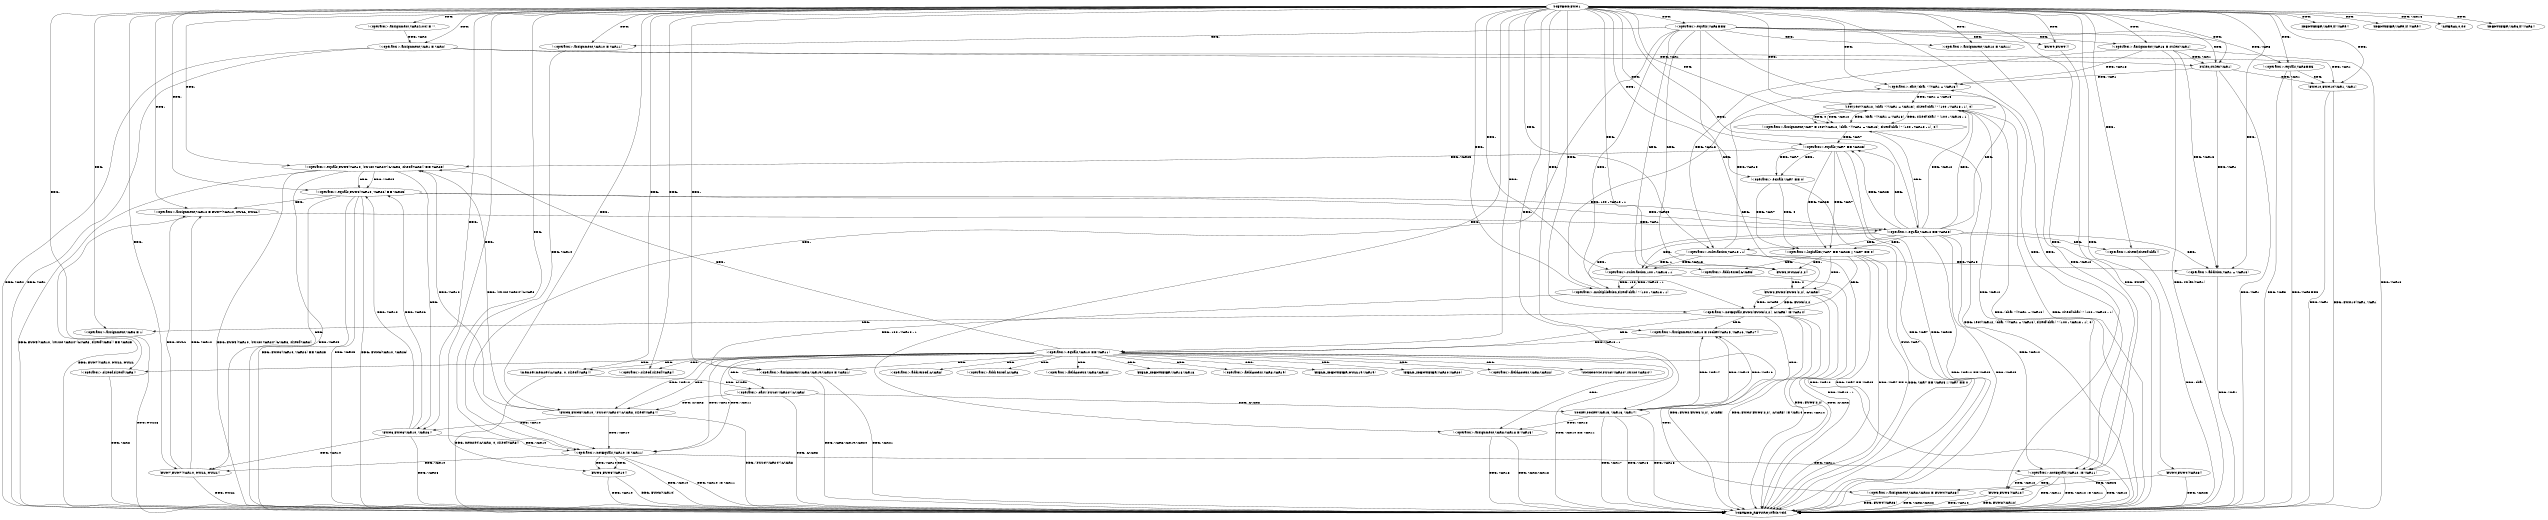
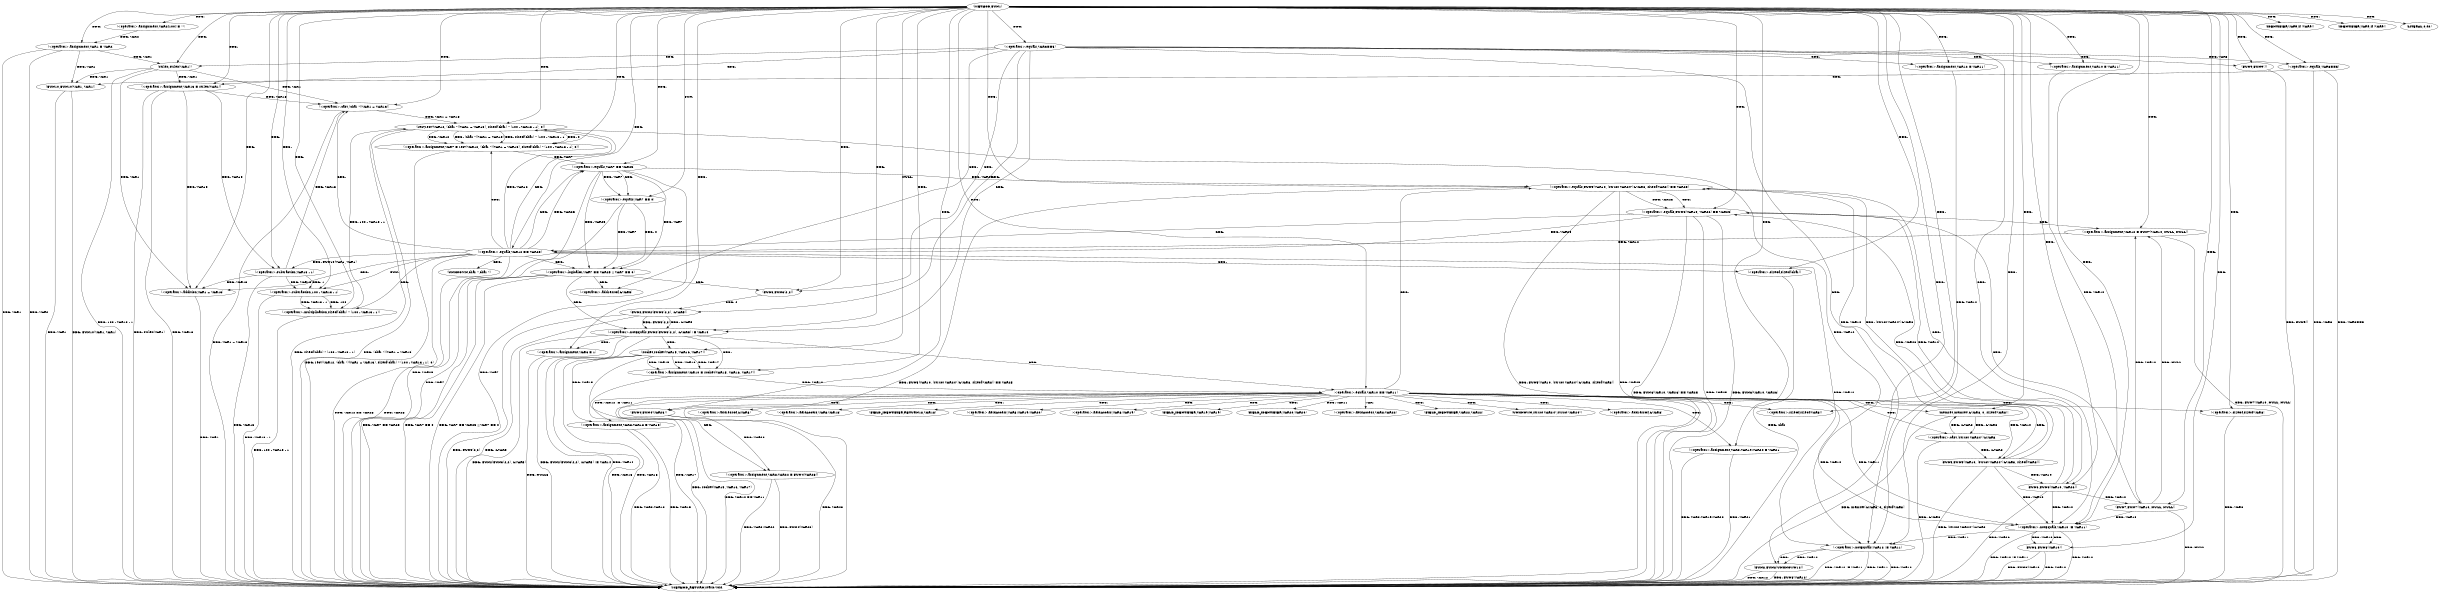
  digraph {
    n1 [label="(METHOD,FUN1)"]
    n2 [label="(<operator>.assignment,VAR2[100] = \"\")"]
    n3 [label="(<operator>.assignment,VAR1 = VAR2)"]
    n4 [label="(<operator>.equals,VAR3==5)"]
    n5 [label="(<operator>.assignment,VAR10 = VAR11)"]
    n6 [label="(<operator>.assignment,VAR12 = VAR11)"]
    n7 [label="(<operator>.assignment,VAR13 = strlen(VAR1))"]
    n8 [label="(strlen,strlen(VAR1))"]
    n9 [label="(<operator>.notEquals,FUN2(FUN3(2,2), &VAR5) != VAR14)"]
-   n10 [label="(FUN3,NULL3(2,2))"]
+   n10 [label="(FUN3,FUN3(2,2))"]
    n11 [label="(<operator>.assignment,VAR6 = 1)"]
    n12 [label="(<operator>.assignment,VAR10 = socket(VAR15, VAR16, VAR17))"]
    n13 [label="(socket,socket(VAR15, VAR16, VAR17))"]
    n14 [label="(<operator>.equals,VAR10 == VAR11)"]
    n15 [label="(memset,memset(&VAR8, 0, sizeof(VAR8)))"]
    n16 [label="(<operator>.sizeOf,sizeof(VAR8))"]
    n17 [label="(<operator>.assignment,VAR8.VAR18 = VAR15)"]
    n18 [label="(<operator>.assignment,VAR8.VAR19.VAR20 = VAR21)"]
    n19 [label="(FUN4,FUN4(VAR23))"]
    n20 [label="(<operator>.equals,FUN5(VAR10, (struct VAR24*)&VAR8, sizeof(VAR8)) == VAR25)"]
    n21 [label="(FUN5,FUN5(VAR10, (struct VAR24*)&VAR8, sizeof(VAR8)))"]
    n22 [label="(<operator>.sizeOf,sizeof(VAR8))"]
    n23 [label="(<operator>.equals,FUN6(VAR10, VAR26) == VAR25)"]
    n24 [label="(FUN6,FUN6(VAR10, VAR26))"]
    n25 [label="(<operator>.assignment,VAR12 = FUN7(VAR10, NULL, NULL))"]
    n26 [label="(FUN7,FUN7(VAR10, NULL, NULL))"]
    n27 [label="(<operator>.equals,VAR12 == VAR25)"]
    n28 [label="(<operator>.assignment,VAR7 = recv(VAR12, (char *)(VAR1 + VAR13), sizeof(char) * (100 - VAR13 - 1), 0))"]
    n29 [label="(recv,recv(VAR12, (char *)(VAR1 + VAR13), sizeof(char) * (100 - VAR13 - 1), 0))"]
    n30 [label="(<operator>.cast,(char *)(VAR1 + VAR13))"]
    n31 [label="(<operator>.addition,VAR1 + VAR13)"]
    n32 [label="(<operator>.multiplication,sizeof(char) * (100 - VAR13 - 1))"]
    n33 [label="(<operator>.sizeOf,sizeof(char))"]
    n34 [label="(<operator>.subtraction,100 - VAR13 - 1)"]
    n35 [label="(<operator>.subtraction,VAR13 - 1)"]
    n36 [label="(<operator>.equals,VAR7 == VAR25)"]
    n37 [label="(<operator>.equals,VAR7 == 0)"]
    n38 [label="(IDENTIFIER,VAR9,if (VAR9))"]
    n39 [label="(IDENTIFIER,VAR9,if (VAR9))"]
    n40 [label="(LITERAL,0,do)"]
    n41 [label="(<operator>.notEquals,VAR10 != VAR11)"]
    n42 [label="(FUN8,FUN8(VAR10))"]
    n43 [label="(<operator>.notEquals,VAR12 != VAR11)"]
-   n44 [label="(FUN8,FUN8(VAR12))"]
-   n45 [label="(IDENTIFIER,VAR6,if (VAR6))"]
+   n44 [label="(FUN8,FUN8(UNKNOWN12))"]
    n46 [label="(FUN9,FUN9())"]
    n47 [label="(<operator>.equals,VAR3==5)"]
    n48 [label="(FUN10,FUN10(VAR1, VAR1))"]
    n49 [label="(METHOD_RETURN,static void)"]
    n50 [label="(FUN2,FUN2(FUN3(2,2), &VAR5))"]
    n51 [label="(<operator>.addressOf,&VAR5)"]
    n52 [label="(<operator>.assignment,VAR8.VAR22 = FUN4(VAR23))"]
    n53 [label="(<operator>.cast,(struct VAR24*)&VAR8)"]
    n54 [label="(<operator>.addressOf,&VAR8)"]
    n55 [label="(<operator>.fieldAccess,VAR8.VAR18)"]
-   n56 [label="(FIELD_IDENTIFIER,VAR18,VAR18)"]
+   n56 [label="(FIELD_IDENTIFIER,RETURN18,VAR18)"]
+   n57 [label="(<operator>.fieldAccess,VAR8.VAR19.VAR20)"]
    n58 [label="(<operator>.fieldAccess,VAR8.VAR19)"]
-   n59 [label="(FIELD_IDENTIFIER,NULL19,VAR19)"]
+   n59 [label="(FIELD_IDENTIFIER,VAR19,VAR19)"]
    n60 [label="(FIELD_IDENTIFIER,VAR20,VAR20)"]
    n61 [label="(<operator>.fieldAccess,VAR8.VAR22)"]
+   n62 [label="(FIELD_IDENTIFIER,VAR22,VAR22)"]
    n63 [label="(UNKNOWN,struct VAR24*,struct VAR24*)"]
    n64 [label="(<operator>.addressOf,&VAR8)"]
    n65 [label="(<operator>.logicalOr,VAR7 == VAR25 || VAR7 == 0)"]
+   n66 [label="(UNKNOWN,char *,char *)"]
    n1 -> n2 [label="DDG: "]
    n1 -> n3 [label="DDG: "]
    n1 -> n4 [label="DDG: "]
    n1 -> n5 [label="DDG: "]
    n1 -> n6 [label="DDG: "]
    n1 -> n7 [label="DDG: "]
    n1 -> n8 [label="DDG: "]
    n1 -> n9 [label="DDG: "]
    n1 -> n10 [label="DDG: "]
    n1 -> n11 [label="DDG: "]
    n1 -> n12 [label="DDG: "]
-   n1 -> n13 [label="DDG: "]
+   n1 -> n13 [label="NULL: "]
    n1 -> n14 [label="DDG: "]
    n1 -> n15 [label="DDG: "]
    n1 -> n16 [label="DDG: "]
-   n1 -> n17 [label="DDG: "]
    n1 -> n18 [label="DDG: "]
    n1 -> n19 [label="DDG: "]
    n1 -> n20 [label="DDG: "]
-   n1 -> n21 [label="DDG: "]
    n1 -> n22 [label="DDG: "]
    n1 -> n23 [label="DDG: "]
    n1 -> n24 [label="DDG: "]
    n1 -> n25 [label="DDG: "]
    n1 -> n26 [label="DDG: "]
    n1 -> n27 [label="DDG: "]
    n1 -> n28 [label="DDG: "]
    n1 -> n29 [label="DDG: "]
    n1 -> n30 [label="DDG: "]
    n1 -> n31 [label="DDG: "]
    n1 -> n32 [label="DDG: "]
    n1 -> n33 [label="DDG: "]
    n1 -> n34 [label="DDG: "]
    n1 -> n35 [label="DDG: "]
    n1 -> n36 [label="DDG: "]
-   n1 -> n37 [label="DDG: "]
+   n1 -> n37 [label="FUN: "]
    n1 -> n38 [label="DDG: "]
    n1 -> n39 [label="DDG: "]
-   n1 -> n40 [label="DDG: VAR16"]
+   n1 -> n40 [label="DDG: "]
    n1 -> n41 [label="DDG: "]
    n1 -> n42 [label="DDG: "]
    n1 -> n43 [label="DDG: "]
    n1 -> n44 [label="DDG: "]
-   n1 -> n45 [label="DDG: "]
    n1 -> n46 [label="DDG: "]
    n1 -> n47 [label="DDG: "]
-   n1 -> n48 [label="DDG: "]
    n2 -> n3 [label="DDG: VAR2"]
    n3 -> n8 [label="DDG: VAR1"]
    n3 -> n48 [label="DDG: VAR1"]
    n3 -> n49 [label="DDG: VAR1"]
    n3 -> n49 [label="DDG: VAR2"]
    n4 -> n5 [label="CDG: "]
    n4 -> n6 [label="CDG: "]
    n4 -> n7 [label="CDG: "]
    n4 -> n8 [label="CDG: "]
    n4 -> n9 [label="CDG: "]
    n4 -> n10 [label="CDG: "]
    n4 -> n41 [label="CDG: "]
    n4 -> n43 [label="CDG: "]
    n4 -> n46 [label="CDG: "]
    n4 -> n47 [label="DDG: VAR3"]
    n4 -> n50 [label="CDG: "]
    n4 -> n51 [label="CDG: "]
    n5 -> n41 [label="DDG: VAR10"]
    n6 -> n43 [label="DDG: VAR12"]
    n7 -> n30 [label="DDG: VAR13"]
    n7 -> n31 [label="DDG: VAR13"]
    n7 -> n35 [label="DDG: VAR13"]
    n7 -> n49 [label="DDG: VAR13"]
    n7 -> n49 [label="DDG: strlen(VAR1)"]
-   n7 -> n8 [label="DDG: VAR1"]
+   n8 -> n7 [label="DDG: VAR1"]
    n8 -> n30 [label="DDG: VAR1"]
    n8 -> n31 [label="DDG: VAR1"]
    n8 -> n48 [label="DDG: VAR1"]
-   n8 -> n49 [label="DDG: VAR1"]
+   n8 -> n49 [label="DDG: 100 - VAR13 - 1"]
    n9 -> n11 [label="CDG: "]
    n9 -> n12 [label="CDG: "]
    n9 -> n13 [label="CDG: "]
    n9 -> n14 [label="CDG: "]
    n9 -> n49 [label="DDG: FUN2(FUN3(2,2), &VAR5)"]
    n9 -> n49 [label="DDG: FUN2(FUN3(2,2), &VAR5) != VAR14"]
    n9 -> n49 [label="DDG: VAR14"]
    n10 -> n50 [label="DDG: 2"]
    n11 -> n49 [label="DDG: NULL6"]
-   n12 -> n14 [label="DDG: VAR13 - 1"]
+   n12 -> n14 [label="DDG: VAR10"]
+   n12 -> n49 [label="DDG: socket(VAR15, VAR16, VAR17)"]
    n13 -> n12 [label="DDG: VAR15"]
    n13 -> n12 [label="DDG: VAR16"]
    n13 -> n12 [label="DDG: VAR17"]
    n13 -> n17 [label="DDG: VAR15"]
    n13 -> n49 [label="DDG: VAR16"]
    n13 -> n49 [label="DDG: VAR15"]
    n13 -> n49 [label="DDG: VAR17"]
    n14 -> n15 [label="CDG: "]
    n14 -> n16 [label="CDG: "]
-   n14 -> n17 [label="CDG: "]
+   n14 -> n17 [label="DDG: VAR12 != VAR11"]
    n14 -> n18 [label="CDG: "]
+   n14 -> n19 [label="CDG: "]
    n14 -> n20 [label="CDG: "]
    n14 -> n21 [label="DDG: VAR10"]
    n14 -> n21 [label="CDG: "]
    n14 -> n22 [label="CDG: "]
    n14 -> n41 [label="DDG: VAR10"]
    n14 -> n41 [label="DDG: VAR11"]
    n14 -> n49 [label="DDG: VAR10 == VAR11"]
    n14 -> n52 [label="CDG: "]
    n14 -> n53 [label="CDG: "]
    n14 -> n54 [label="CDG: "]
    n14 -> n55 [label="CDG: "]
    n14 -> n56 [label="CDG: "]
+   n14 -> n57 [label="CDG: "]
    n14 -> n58 [label="CDG: "]
    n14 -> n59 [label="CDG: "]
-   n14 -> n60 [label="CDG: "]
-   n14 -> n61 [label="CDG: "]
+   n14 -> n60 [label="DDG: VAR11"]
+   n14 -> n61 [label="VAR: "]
+   n14 -> n62 [label="CDG: "]
    n14 -> n63 [label="CDG: "]
    n14 -> n64 [label="CDG: "]
    n15 -> n49 [label="DDG: memset(&VAR8, 0, sizeof(VAR8))"]
    n15 -> n53 [label="DDG: &VAR8"]
    n17 -> n49 [label="DDG: VAR8.VAR18"]
    n17 -> n49 [label="DDG: VAR15"]
    n18 -> n49 [label="DDG: VAR21"]
    n18 -> n49 [label="DDG: VAR8.VAR19.VAR20"]
    n19 -> n49 [label="DDG: VAR23"]
    n19 -> n52 [label="DDG: VAR23"]
    n20 -> n23 [label="DDG: VAR25"]
    n20 -> n23 [label="CDG: "]
    n20 -> n24 [label="CDG: "]
    n20 -> n49 [label="DDG: FUN5(VAR10, (struct VAR24*)&VAR8, sizeof(VAR8)) == VAR25"]
    n20 -> n49 [label="DDG: FUN5(VAR10, (struct VAR24*)&VAR8, sizeof(VAR8))"]
    n20 -> n49 [label="DDG: VAR25"]
    n21 -> n20 [label="DDG: VAR10"]
    n21 -> n20 [label="DDG: (struct VAR24*)&VAR8"]
    n21 -> n24 [label="DDG: VAR10"]
    n21 -> n41 [label="DDG: VAR10"]
    n21 -> n49 [label="DDG: (struct VAR24*)&VAR8"]
    n22 -> n49 [label="DDG: VAR8"]
    n23 -> n25 [label="CDG: "]
    n23 -> n26 [label="CDG: "]
    n23 -> n27 [label="DDG: VAR25"]
    n23 -> n27 [label="CDG: "]
    n23 -> n49 [label="DDG: FUN6(VAR10, VAR26) == VAR25"]
    n23 -> n49 [label="DDG: VAR25"]
    n23 -> n49 [label="DDG: FUN6(VAR10, VAR26)"]
    n24 -> n23 [label="DDG: VAR10"]
    n24 -> n23 [label="DDG: VAR26"]
    n24 -> n26 [label="DDG: VAR10"]
    n24 -> n41 [label="DDG: VAR10"]
    n24 -> n49 [label="DDG: VAR26"]
-   n25 -> n27 [label="DDG: VAR1"]
-   n25 -> n49 [label="DDG: FUN7(VAR10, NULL, NULL)"]
+   n25 -> n27 [label="DDG: VAR12"]
+   n25 -> n49 [label="CDG: FUN7(VAR10, NULL, NULL)"]
    n26 -> n25 [label="DDG: VAR10"]
    n26 -> n25 [label="DDG: NULL"]
-   n41 -> n26 [label="DDG: VAR10"]
+   n26 -> n41 [label="DDG: VAR10"]
    n26 -> n49 [label="DDG: NULL"]
    n27 -> n28 [label="CDG: "]
    n27 -> n29 [label="DDG: VAR12"]
    n27 -> n29 [label="CDG: "]
    n27 -> n30 [label="CDG: "]
    n27 -> n31 [label="CDG: "]
    n27 -> n32 [label="CDG: "]
    n27 -> n33 [label="CDG: "]
-   n27 -> n34 [label="CDG: "]
-   n27 -> n35 [label="CDG: "]
+   n27 -> n34 [label="FUN: "]
+   n27 -> n35 [label="DDG: FUN10(VAR1, VAR1)"]
    n27 -> n36 [label="DDG: VAR25"]
    n27 -> n36 [label="CDG: "]
    n27 -> n43 [label="DDG: VAR12"]
    n27 -> n49 [label="DDG: VAR25"]
    n27 -> n49 [label="DDG: VAR12 == VAR25"]
    n27 -> n65 [label="CDG: "]
+   n27 -> n66 [label="CDG: "]
    n28 -> n36 [label="DDG: VAR7"]
    n28 -> n49 [label="DDG: recv(VAR12, (char *)(VAR1 + VAR13), sizeof(char) * (100 - VAR13 - 1), 0)"]
    n29 -> n28 [label="DDG: VAR12"]
    n29 -> n28 [label="DDG: (char *)(VAR1 + VAR13)"]
    n29 -> n28 [label="DDG: sizeof(char) * (100 - VAR13 - 1)"]
    n29 -> n28 [label="DDG: 0"]
    n29 -> n43 [label="DDG: VAR12"]
    n29 -> n49 [label="DDG: (char *)(VAR1 + VAR13)"]
    n29 -> n49 [label="DDG: sizeof(char) * (100 - VAR13 - 1)"]
    n30 -> n29 [label="DDG: VAR1 + VAR13"]
+   n30 -> n49 [label="DDG: VAR1 + VAR13"]
    n31 -> n49 [label="DDG: VAR1"]
    n32 -> n29 [label="DDG: 100 - VAR13 - 1"]
-   n32 -> n18 [label="DDG: 100 - VAR13 - 1"]
+   n32 -> n49 [label="DDG: 100 - VAR13 - 1"]
    n33 -> n49 [label="DDG: char"]
    n34 -> n32 [label="DDG: 100"]
    n34 -> n32 [label="DDG: VAR13 - 1"]
    n34 -> n49 [label="DDG: VAR13 - 1"]
    n35 -> n30 [label="DDG: VAR13"]
    n35 -> n31 [label="DDG: VAR13"]
    n35 -> n34 [label="DDG: VAR13"]
    n35 -> n34 [label="DDG: 1"]
    n35 -> n49 [label="DDG: VAR13"]
    n36 -> n20 [label="DDG: VAR25"]
    n36 -> n37 [label="DDG: VAR7"]
    n36 -> n37 [label="CDG: "]
    n36 -> n49 [label="DDG: VAR25"]
    n36 -> n49 [label="DDG: VAR7"]
    n36 -> n65 [label="DDG: VAR7"]
    n36 -> n65 [label="DDG: VAR25"]
-   n37 -> n49 [label="FUN: VAR7"]
+   n37 -> n49 [label="DDG: VAR7"]
    n37 -> n65 [label="DDG: VAR7"]
    n37 -> n65 [label="DDG: 0"]
    n41 -> n42 [label="DDG: VAR10"]
    n41 -> n42 [label="CDG: "]
    n41 -> n43 [label="DDG: VAR11"]
    n41 -> n49 [label="DDG: VAR10"]
    n41 -> n49 [label="DDG: VAR10 != VAR11"]
    n42 -> n49 [label="DDG: VAR10"]
    n42 -> n49 [label="DDG: FUN8(VAR10)"]
    n43 -> n44 [label="DDG: VAR12"]
    n43 -> n44 [label="CDG: "]
    n43 -> n49 [label="DDG: VAR12 != VAR11"]
    n43 -> n49 [label="DDG: VAR11"]
    n43 -> n49 [label="DDG: VAR12"]
    n44 -> n49 [label="DDG: FUN8(VAR12)"]
    n44 -> n49 [label="DDG: VAR12"]
    n46 -> n49 [label="DDG: FUN9()"]
    n47 -> n48 [label="CDG: "]
    n47 -> n49 [label="DDG: VAR3==5"]
    n47 -> n49 [label="DDG: VAR3"]
    n48 -> n49 [label="DDG: VAR1"]
    n48 -> n49 [label="DDG: FUN10(VAR1, VAR1)"]
    n50 -> n9 [label="DDG: FUN3(2,2)"]
    n50 -> n9 [label="DDG: &VAR5"]
    n50 -> n49 [label="DDG: FUN3(2,2)"]
    n50 -> n49 [label="DDG: &VAR5"]
    n52 -> n49 [label="DDG: FUN4(VAR23)"]
    n52 -> n49 [label="DDG: VAR8.VAR22"]
-   n53 -> n13 [label="DDG: &VAR8"]
+   n53 -> n15 [label="DDG: &VAR8"]
    n53 -> n21 [label="DDG: &VAR8"]
    n53 -> n49 [label="DDG: &VAR8"]
    n65 -> n9 [label="CDG: "]
    n65 -> n10 [label="CDG: "]
    n65 -> n49 [label="DDG: VAR7 == VAR25"]
    n65 -> n49 [label="DDG: VAR7 == 0"]
    n65 -> n49 [label="DDG: VAR7 == VAR25 || VAR7 == 0"]
-   n65 -> n50 [label="CDG: "]
    n65 -> n51 [label="CDG: "]
  }
